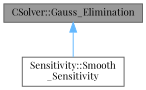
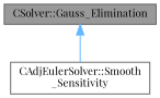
  digraph {
    rankdir=TB
    fontname="Playfair Display"
    node [fontname="Playfair Display" fontsize=10 shape=box style=filled]
    n1 [color=gray40 fillcolor=grey60 fontcolor=black height=0.2 label="CSolver::Gauss_Elimination" width=0.4]
-   n2 [color=grey40 fillcolor=white height=0.2 label="Sensitivity::Smooth\l_Sensitivity" width=0.4]
+   n2 [color=grey40 fillcolor=white height=0.2 label="CAdjEulerSolver::Smooth\l_Sensitivity" width=0.4]
    n1 -> n2 [color=steelblue1 dir=back fontname="Playfair Display" fontsize=10 labelfontname=Helvetica labelfontsize=10 style=solid]
  }
